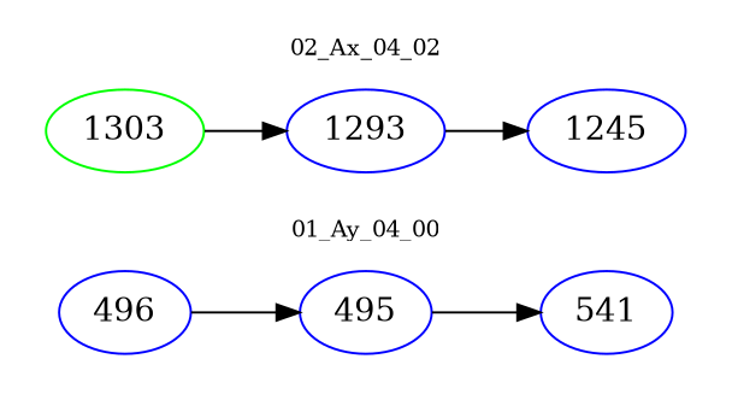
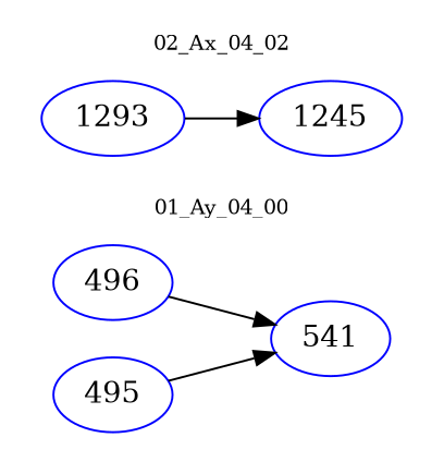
  digraph {
    rankdir=LR
    node [color=blue]
    edge [color=black]
    n1 [label=496]
    n2 [label=495]
    n3 [label=541]
-   n4 [color=green label=1303]
    n5 [label=1293]
    n6 [label=1245]
    subgraph cluster_1 {
      color=white
      fontsize=10
      label="01_Ay_04_00"
      n1
      n2
      n3
    }
    subgraph cluster_2 {
      color=white
      fontsize=10
      label="02_Ax_04_02"
-     n4
      n5
      n6
    }
-   n1 -> n2
+   n1 -> n3
    n2 -> n3
-   n4 -> n5
    n5 -> n6
  }
